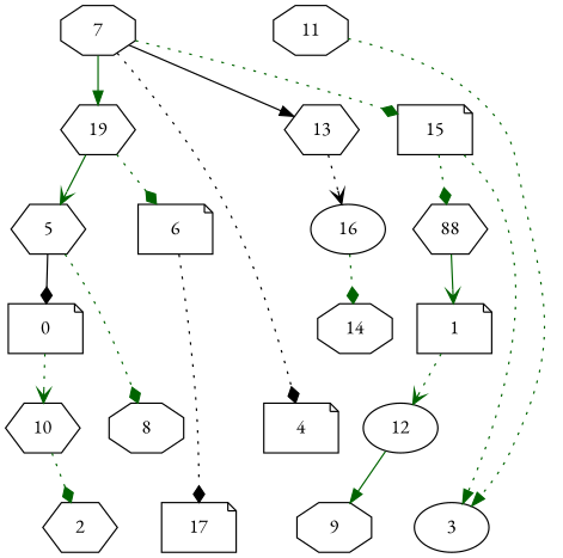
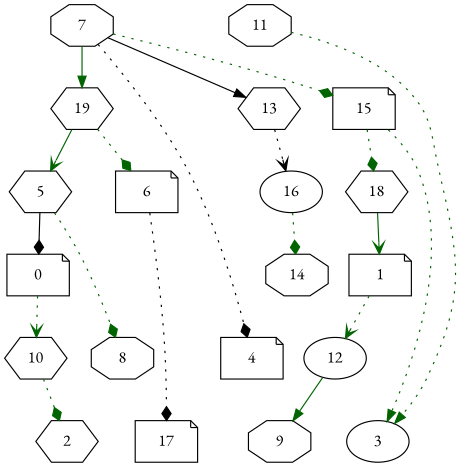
  digraph {
    fontname="EB Garamond"
    node [fontname="EB Garamond" shape=hexagon]
    edge [arrowhead=diamond color=darkgreen fontname="EB Garamond" style=dotted weight=0]
    10
    0 [shape=note]
    2
    12 [shape=ellipse]
    1 [shape=note]
    9 [shape=octagon]
    5
    8 [shape=octagon]
    6 [shape=note]
    17 [shape=note]
    7 [shape=octagon]
    4 [shape=note]
    13
    15 [shape=note]
    19
    16 [shape=ellipse]
-   18 [label=88]
+   18
    3 [shape=ellipse]
    14 [shape=octagon]
    11 [shape=octagon]
    10 -> 2
    0 -> 10 [arrowhead=vee]
    12 -> 9 [arrowhead=normal style=solid]
    1 -> 12 [arrowhead=vee]
    5 -> 0 [color=black style=solid]
    5 -> 8
    6 -> 17 [color=black]
    7 -> 4 [color=black]
    7 -> 13 [arrowhead=normal color=black style=solid]
    7 -> 15
    7 -> 19 [arrowhead=normal style=solid weight=1]
    13 -> 16 [arrowhead=vee color=black]
    15 -> 18
    15 -> 3 [arrowhead=normal]
    19 -> 5 [arrowhead=vee style=solid]
    19 -> 6
    16 -> 14
    18 -> 1 [arrowhead=vee style=solid]
    11 -> 3 [arrowhead=normal]
  }
